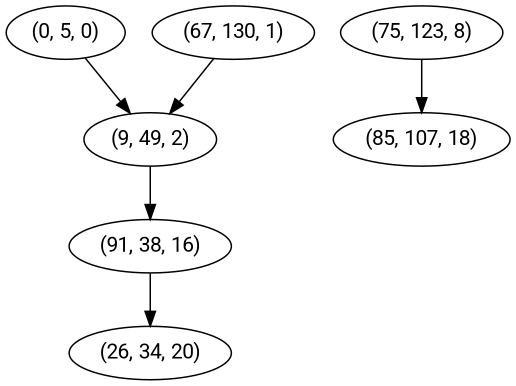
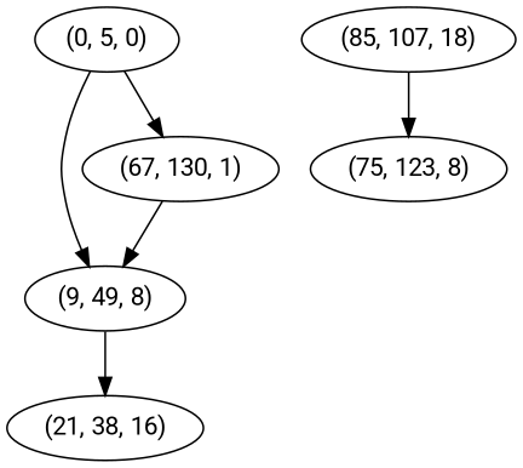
  digraph {
    fontname=Roboto
    node [fontname=Roboto]
    edge [fontname=Roboto]
    n1 [label="(0, 5, 0)"]
-   "(9, 49, 8)" [label="(9, 49, 2)"]
+   "(9, 49, 8)"
    "(67, 130, 1)"
-   "(21, 38, 16)" [label="(91, 38, 16)"]
-   "(26, 34, 20)"
+   "(21, 38, 16)"
    n6 [label="(85, 107, 18)"]
    "(75, 123, 8)"
    n1 -> "(9, 49, 8)"
+   n1 -> "(67, 130, 1)"
    "(9, 49, 8)" -> "(21, 38, 16)"
    "(67, 130, 1)" -> "(9, 49, 8)"
-   "(21, 38, 16)" -> "(26, 34, 20)"
-   "(75, 123, 8)" -> n6
+   n6 -> "(75, 123, 8)"
  }
